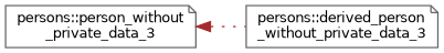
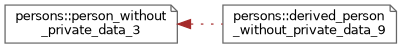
  digraph {
    rankdir=LR
    node [color=grey40 fillcolor=white fontname=Helvetica fontsize=10 shape=note style=filled]
    n1 [height=0.2 label="persons::person_without\l_private_data_3" width=0.4]
-   n2 [height=0.2 label="persons::derived_person\l_without_private_data_3" width=0.4]
+   n2 [height=0.2 label="persons::derived_person\l_without_private_data_9" width=0.4]
    n1 -> n2 [color=brown dir=back fontname=Helvetica fontsize=10 labelfontname=Helvetica labelfontsize=10 style=dotted]
  }
